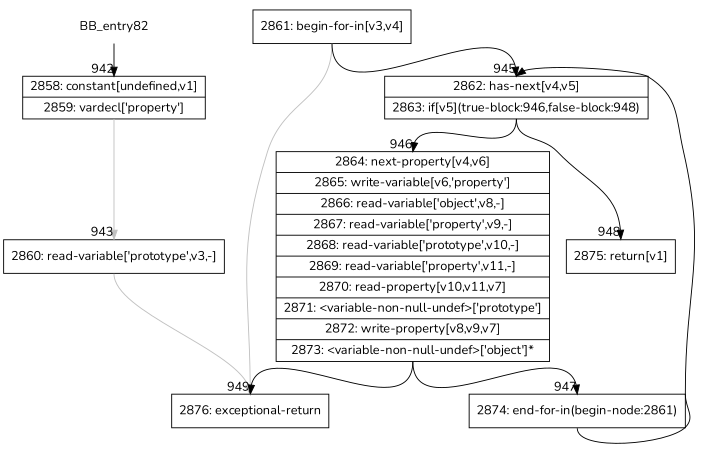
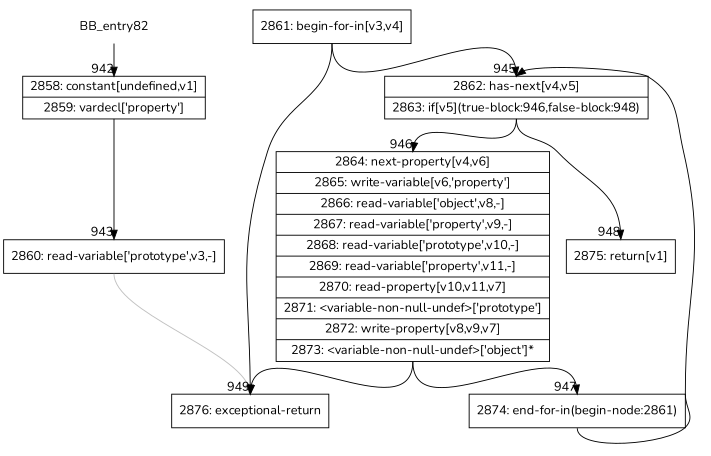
  digraph {
    fontname=Nunito
    rankdir=TD
    node [fontname=Nunito shape=record]
    edge [fontname=Nunito headport=n tailport=s]
    n1 [label=BB_entry82 shape=none]
    n2 [label="{2858: constant[undefined,v1]|2859: vardecl['property']}"]
    n3 [label="{2860: read-variable['prototype',v3,-]}"]
    n4 [label="{2876: exceptional-return}"]
    n5 [label="{2861: begin-for-in[v3,v4]}"]
    n6 [label="{2862: has-next[v4,v5]|2863: if[v5](true-block:946,false-block:948)}"]
    n7 [label="{2864: next-property[v4,v6]|2865: write-variable[v6,'property']|2866: read-variable['object',v8,-]|2867: read-variable['property',v9,-]|2868: read-variable['prototype',v10,-]|2869: read-variable['property',v11,-]|2870: read-property[v10,v11,v7]|2871: \<variable-non-null-undef\>['prototype']|2872: write-property[v8,v9,v7]|2873: \<variable-non-null-undef\>['object']*}"]
    n8 [label="{2875: return[v1]}"]
    n9 [label="{2874: end-for-in(begin-node:2861)}"]
    n1 -> n2 [headlabel="    942"]
-   n2 -> n3 [headlabel="      943" color=gray]
+   n2 -> n3 [headlabel="      943"]
    n3 -> n4 [color=gray headlabel="      949"]
-   n5 -> n4 [color=gray]
+   n5 -> n4 [color=black]
    n5 -> n6 [headlabel="      945"]
    n6 -> n7 [headlabel="      946"]
    n6 -> n8 [headlabel="      948"]
    n7 -> n4 [color=black]
    n7 -> n9 [headlabel="      947"]
    n9 -> n6
  }
